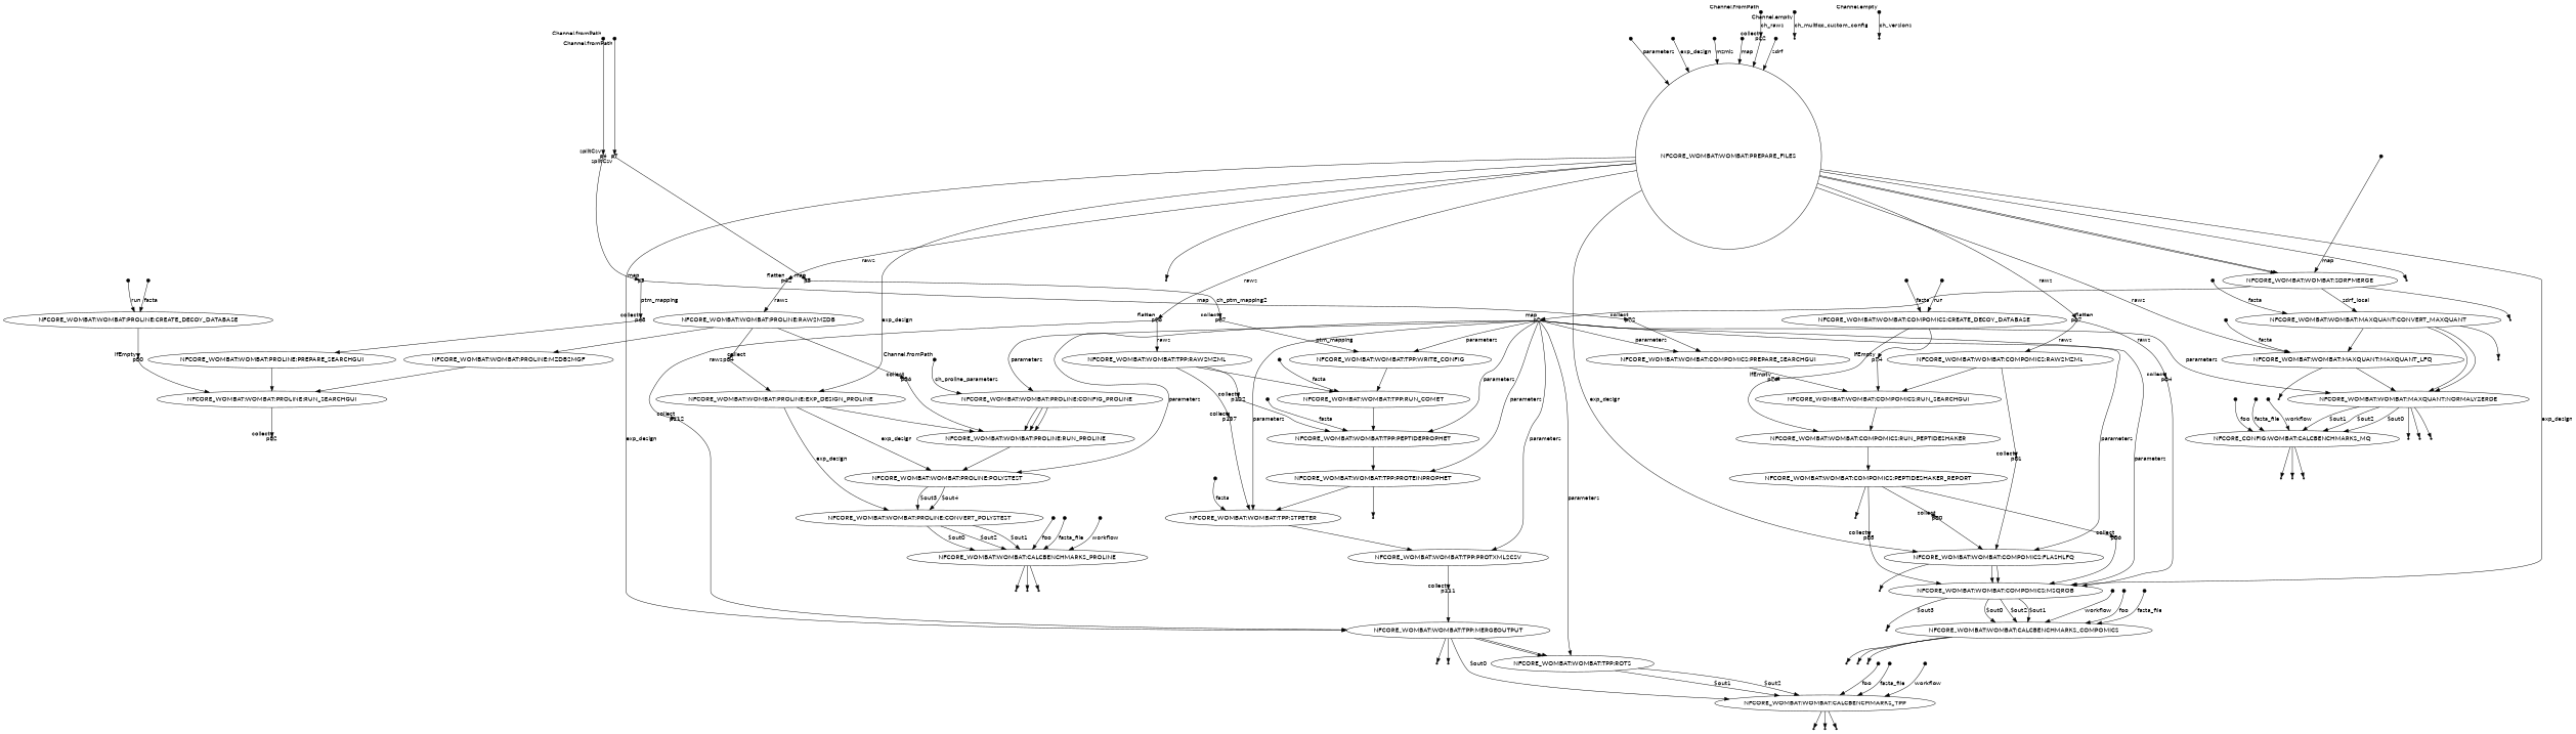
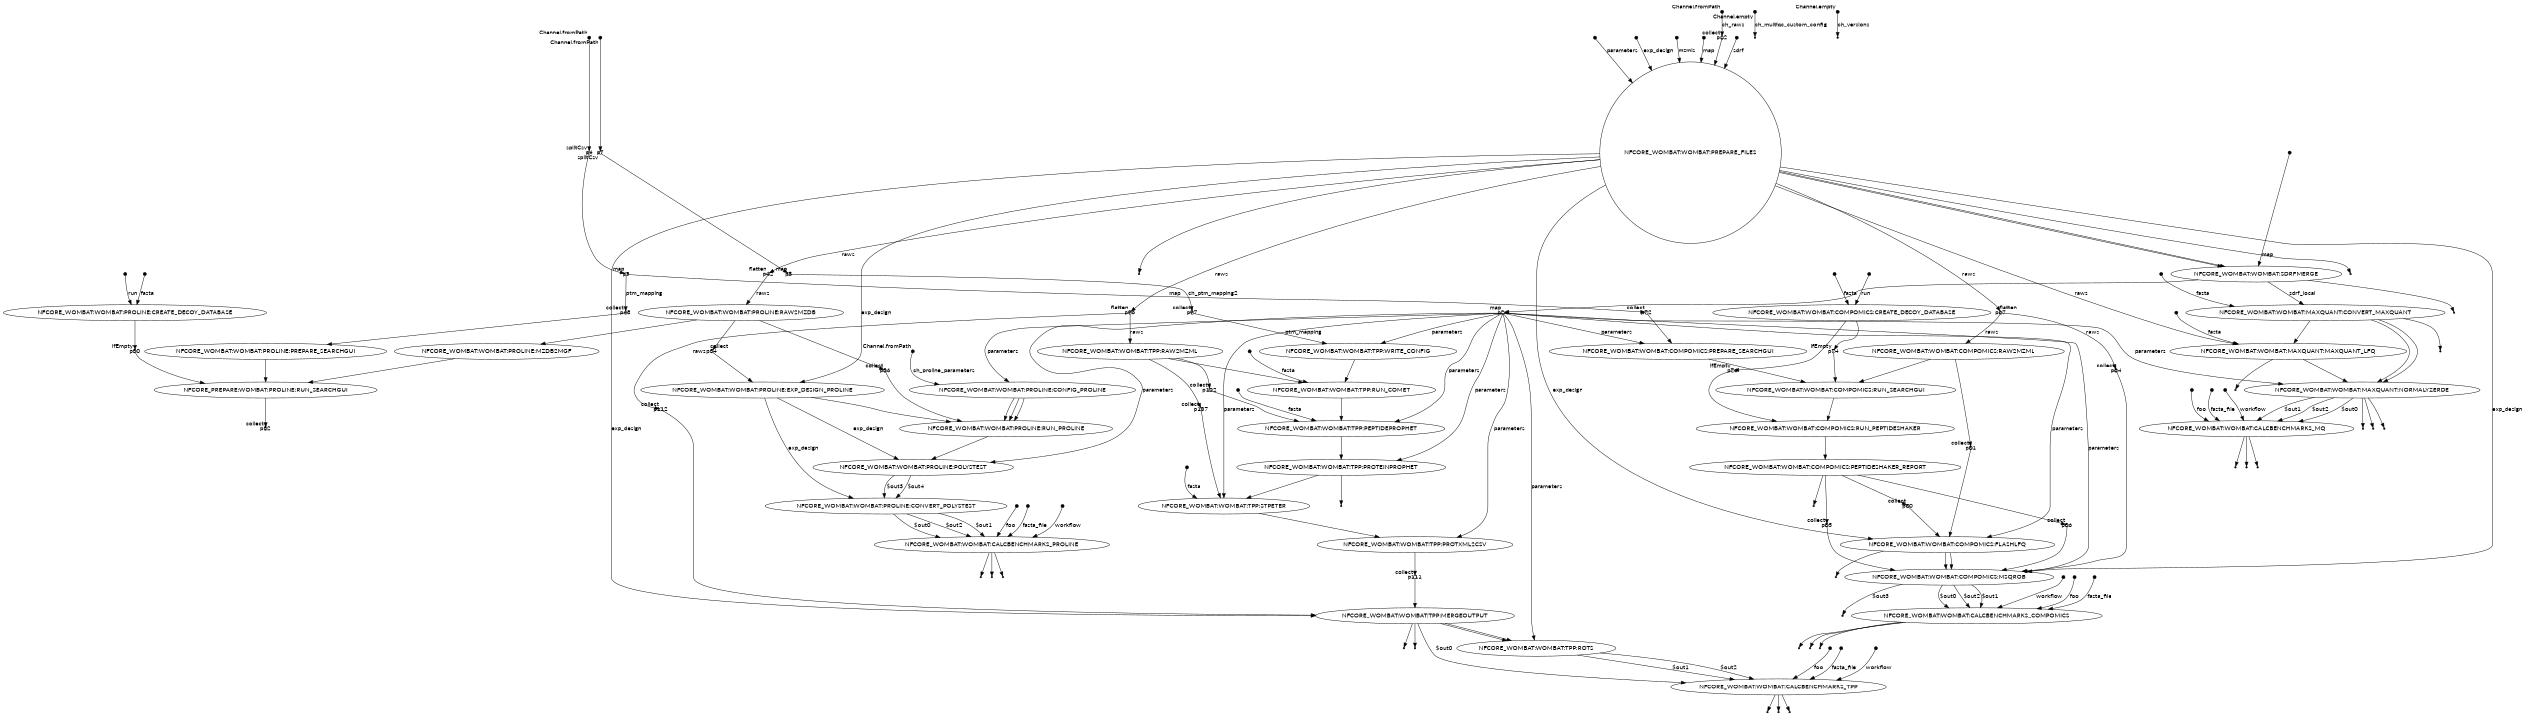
  digraph {
    fontname=Lato
    node [fontname=Lato shape=point]
    edge [fontname=Lato]
    p0 [fixedsize=true width=0.1 xlabel="Channel.fromPath"]
    p12 [fixedsize=true shape=circle width=0.1 xlabel=collect]
    n3 [label="NFCORE_WOMBAT:WOMBAT:PREPARE_FILES" shape=circle]
    n4 [label="NFCORE_WOMBAT:WOMBAT:SDRFMERGE" shape=""]
    n5 [label="NFCORE_WOMBAT:WOMBAT:PROLINE:EXP_DESIGN_PROLINE" shape=""]
    p20
    n7 [label="NFCORE_WOMBAT:WOMBAT:MAXQUANT:MAXQUANT_LFQ" shape=""]
    p19
    p42 [fixedsize=true shape=circle width=0.1 xlabel=flatten]
    p67 [fixedsize=true shape=circle width=0.1 xlabel=flatten]
    n11 [label="NFCORE_WOMBAT:WOMBAT:COMPOMICS:FLASHLFQ" shape=""]
    n12 [label="NFCORE_WOMBAT:WOMBAT:COMPOMICS:MSQROB" shape=""]
    p96 [fixedsize=true shape=circle width=0.1 xlabel=flatten]
    n14 [label="NFCORE_WOMBAT:WOMBAT:TPP:MERGEOUTPUT" shape=""]
    p1 [fixedsize=true width=0.1 xlabel="Channel.empty"]
    p2
    p3 [fixedsize=true width=0.1 xlabel="Channel.fromPath"]
    p4 [fixedsize=true shape=circle width=0.1 xlabel=splitCsv]
    p5 [fixedsize=true shape=circle width=0.1 xlabel=map]
    p48 [fixedsize=true shape=circle width=0.1 xlabel=collect]
    p72 [fixedsize=true shape=circle width=0.1 xlabel=collect]
    n22 [label="NFCORE_WOMBAT:WOMBAT:PROLINE:PREPARE_SEARCHGUI" shape=""]
    n23 [label="NFCORE_WOMBAT:WOMBAT:COMPOMICS:PREPARE_SEARCHGUI" shape=""]
-   n24 [label="NFCORE_WOMBAT:WOMBAT:PROLINE:RUN_SEARCHGUI" shape=""]
+   n24 [label="NFCORE_PREPARE:WOMBAT:PROLINE:RUN_SEARCHGUI" shape=""]
    p6 [fixedsize=true width=0.1 xlabel="Channel.fromPath"]
    p7 [fixedsize=true shape=circle width=0.1 xlabel=splitCsv]
    p8 [fixedsize=true shape=circle width=0.1 xlabel=map]
    p97 [fixedsize=true shape=circle width=0.1 xlabel=collect]
    n29 [label="NFCORE_WOMBAT:WOMBAT:TPP:WRITE_CONFIG" shape=""]
    n30 [label="NFCORE_WOMBAT:WOMBAT:TPP:RUN_COMET" shape=""]
    p9 [fixedsize=true width=0.1 xlabel="Channel.fromPath"]
    n32 [label="NFCORE_WOMBAT:WOMBAT:PROLINE:CONFIG_PROLINE" shape=""]
    n33 [label="NFCORE_WOMBAT:WOMBAT:PROLINE:RUN_PROLINE" shape=""]
    n34 [label="NFCORE_WOMBAT:WOMBAT:PROLINE:POLYSTEST" shape=""]
    p10 [fixedsize=true width=0.1 xlabel="Channel.empty"]
    p11
    n37 [label="NFCORE_WOMBAT:WOMBAT:MAXQUANT:CONVERT_MAXQUANT" shape=""]
    p24 [fixedsize=true shape=circle width=0.1 xlabel=map]
    p23
    n40 [label="NFCORE_WOMBAT:WOMBAT:PROLINE:CONVERT_POLYSTEST" shape=""]
    n41 [label="NFCORE_WOMBAT:WOMBAT:MAXQUANT:NORMALYZERDE" shape=""]
    p30
    n43 [label="NFCORE_WOMBAT:WOMBAT:PROLINE:RAW2MZDB" shape=""]
    n44 [label="NFCORE_WOMBAT:WOMBAT:COMPOMICS:RAW2MZML" shape=""]
    p84 [fixedsize=true shape=circle width=0.1 xlabel=collect]
    p83
    p88
    n48 [label="NFCORE_WOMBAT:WOMBAT:CALCBENCHMARKS_COMPOMICS" shape=""]
    n49 [label="NFCORE_WOMBAT:WOMBAT:TPP:RAW2MZML" shape=""]
    p112 [fixedsize=true shape=circle width=0.1 xlabel=collect]
    n51 [label="NFCORE_WOMBAT:WOMBAT:TPP:ROTS" shape=""]
    p115
    p114
    n54 [label="NFCORE_WOMBAT:WOMBAT:CALCBENCHMARKS_TPP" shape=""]
    p13 [fixedsize=true width=0.1]
    p14 [fixedsize=true width=0.1]
    p15 [fixedsize=true width=0.1]
    p16 [fixedsize=true width=0.1]
    p17 [fixedsize=true width=0.1]
    p27
    n61 [label="NFCORE_WOMBAT:WOMBAT:TPP:PEPTIDEPROPHET" shape=""]
    n62 [label="NFCORE_WOMBAT:WOMBAT:TPP:PROTEINPROPHET" shape=""]
    n63 [label="NFCORE_WOMBAT:WOMBAT:TPP:STPETER" shape=""]
    n64 [label="NFCORE_WOMBAT:WOMBAT:TPP:PROTXML2CSV" shape=""]
    n65 [label="NFCORE_WOMBAT:WOMBAT:CALCBENCHMARKS_PROLINE" shape=""]
    p34
    p33
    p32
-   n69 [label="NFCORE_CONFIG:WOMBAT:CALCBENCHMARKS_MQ" shape=""]
+   n69 [label="NFCORE_WOMBAT:WOMBAT:CALCBENCHMARKS_MQ" shape=""]
    p21 [fixedsize=true width=0.1]
    n71 [label="NFCORE_WOMBAT:WOMBAT:COMPOMICS:RUN_SEARCHGUI" shape=""]
    p106
    p111 [fixedsize=true shape=circle width=0.1 xlabel=collect]
    p41
    p40
    p39
    p25 [fixedsize=true width=0.1]
    p28 [fixedsize=true width=0.1]
    p35 [fixedsize=true width=0.1]
    p36 [fixedsize=true width=0.1]
    p37 [fixedsize=true width=0.1]
    n82 [label="NFCORE_WOMBAT:WOMBAT:PROLINE:MZDB2MGF" shape=""]
    p54 [fixedsize=true shape=circle width=0.1 xlabel=collect]
    p56 [fixedsize=true shape=circle width=0.1 xlabel=collect]
    p52 [fixedsize=true shape=circle width=0.1 xlabel=collect]
    p45 [fixedsize=true width=0.1]
    n87 [label="NFCORE_WOMBAT:WOMBAT:PROLINE:CREATE_DECOY_DATABASE" shape=""]
    p50 [fixedsize=true shape=circle width=0.1 xlabel=ifEmpty]
    p46 [fixedsize=true width=0.1]
    p66
    p65
    p64
    p60 [fixedsize=true width=0.1]
    p61 [fixedsize=true width=0.1]
    p62 [fixedsize=true width=0.1]
    p81 [fixedsize=true shape=circle width=0.1 xlabel=collect]
    n97 [label="NFCORE_WOMBAT:WOMBAT:COMPOMICS:RUN_PEPTIDESHAKER" shape=""]
    n98 [label="NFCORE_WOMBAT:WOMBAT:COMPOMICS:PEPTIDESHAKER_REPORT" shape=""]
    p69 [fixedsize=true width=0.1]
    n100 [label="NFCORE_WOMBAT:WOMBAT:COMPOMICS:CREATE_DECOY_DATABASE" shape=""]
    p74 [fixedsize=true shape=circle width=0.1 xlabel=ifEmpty]
    p76 [fixedsize=true shape=circle width=0.1 xlabel=ifEmpty]
    p70 [fixedsize=true width=0.1]
    p79
    p85 [fixedsize=true shape=circle width=0.1 xlabel=collect]
    p86 [fixedsize=true shape=circle width=0.1 xlabel=collect]
    p80 [fixedsize=true shape=circle width=0.1 xlabel=collect]
    p95
    p94
    p93
    p89 [fixedsize=true width=0.1]
    p90 [fixedsize=true width=0.1]
    p91 [fixedsize=true width=0.1]
    p102 [fixedsize=true shape=circle width=0.1 xlabel=collect]
    p107 [fixedsize=true shape=circle width=0.1 xlabel=collect]
    p100 [fixedsize=true width=0.1]
    p103 [fixedsize=true width=0.1]
    p108 [fixedsize=true width=0.1]
    p123
    p122
    p121
    p117 [fixedsize=true width=0.1]
    p118 [fixedsize=true width=0.1]
    p119 [fixedsize=true width=0.1]
    p0 -> p12 [label=ch_raws]
    p12 -> n3
    n3 -> n4
    n3 -> n4
    n3 -> n5 [label=exp_design]
    n3 -> p20
    n3 -> n7 [label=raws]
    n3 -> p19
    n3 -> p42 [label=raws]
    n3 -> p67 [label=raws]
    n3 -> n11 [label=exp_design]
    n3 -> n12 [label=exp_design]
    n3 -> p96 [label=raws]
    n3 -> n14 [label=exp_design]
    n4 -> n37 [label=sdrf_local]
    n4 -> p24
    n4 -> p23
    n5 -> n33
    n5 -> n34 [label=exp_design]
    n5 -> n40 [label=exp_design]
    n7 -> n41
    n7 -> p30
    p42 -> n43 [label=raws]
    p67 -> n44 [label=raws]
    p67 -> p84 [label=raws]
    n11 -> n12
    n11 -> n12
    n11 -> p83
    n12 -> p88 [label="$out3"]
    n12 -> n48 [label="$out2"]
    n12 -> n48 [label="$out1"]
    n12 -> n48 [label="$out0"]
    p96 -> n49 [label=raws]
    p96 -> p112 [label=raws]
    n14 -> n51
    n14 -> n51
    n14 -> p115
    n14 -> p114
    n14 -> n54 [label="$out0"]
    p1 -> p2 [label=ch_multiqc_custom_config]
    p3 -> p4
    p4 -> p5
    p5 -> p48 [label=ptm_mapping]
    p5 -> p72 [label=map]
    p48 -> n22
    p72 -> n23
    n22 -> n24
    n23 -> n71
    n24 -> p52
    p6 -> p7
    p7 -> p8
    p8 -> p97 [label=ch_ptm_mapping2]
    p97 -> n29 [label=ptm_mapping]
    n29 -> n30
    n30 -> n61
    p9 -> n32 [label=ch_proline_parameters]
    n32 -> n33
    n32 -> n33
    n32 -> n33
    n33 -> n34
    n34 -> n40 [label="$out3"]
    n34 -> n40 [label="$out4"]
    p10 -> p11 [label=ch_versions]
    n37 -> n7
    n37 -> n41
    n37 -> n41
    n37 -> p27
    p24 -> n11 [label=parameters]
    p24 -> n12 [label=parameters]
    p24 -> n23 [label=parameters]
    p24 -> n29 [label=parameters]
    p24 -> n32 [label=parameters]
    p24 -> n34 [label=parameters]
    p24 -> n41 [label=parameters]
    p24 -> n51 [label=parameters]
    p24 -> n61 [label=parameters]
    p24 -> n62 [label=parameters]
    p24 -> n63 [label=parameters]
    p24 -> n64 [label=parameters]
    n40 -> n65 [label="$out2"]
    n40 -> n65 [label="$out1"]
    n40 -> n65 [label="$out0"]
    n41 -> p34
    n41 -> p33
    n41 -> p32
    n41 -> n69 [label="$out1"]
    n41 -> n69 [label="$out2"]
    n41 -> n69 [label="$out0"]
    n43 -> n82
    n43 -> p54
    n43 -> p56
    n44 -> n71
    n44 -> p81
    p84 -> n12
    n48 -> p95
    n48 -> p94
    n48 -> p93
    n49 -> n30
    n49 -> p102
    n49 -> p107
    p112 -> n14
    n51 -> n54 [label="$out1"]
    n51 -> n54 [label="$out2"]
    n54 -> p123
    n54 -> p122
    n54 -> p121
    p13 -> n3 [label=sdrf]
    p14 -> n3 [label=parameters]
    p15 -> n3 [label=exp_design]
    p16 -> n3 [label=mzmls]
    p17 -> n3 [label=map]
    n61 -> n62
    n62 -> n63
    n62 -> p106
    n63 -> n64
    n64 -> p111
    n65 -> p66
    n65 -> p65
    n65 -> p64
    n69 -> p41
    n69 -> p40
    n69 -> p39
    p21 -> n4 [label=map]
    n71 -> n97
    p111 -> n14
    p25 -> n37 [label=fasta]
    p28 -> n7 [label=fasta]
    p35 -> n69 [label=foo]
    p36 -> n69 [label=fasta_file]
    p37 -> n69 [label=workflow]
    n82 -> n24
    p54 -> n5
    p56 -> n33
    p45 -> n87 [label=fasta]
    n87 -> p50
    p50 -> n24
    p46 -> n87 [label=run]
    p60 -> n65 [label=foo]
    p61 -> n65 [label=fasta_file]
    p62 -> n65 [label=workflow]
    p81 -> n11
    n97 -> n98
    n98 -> p79
    n98 -> p85
    n98 -> p86
    n98 -> p80
    p69 -> n100 [label=fasta]
    n100 -> p74
    n100 -> p76
    p74 -> n71
    p76 -> n97
    p70 -> n100 [label=run]
    p85 -> n12
    p86 -> n12
    p80 -> n11
    p89 -> n48 [label=foo]
    p90 -> n48 [label=fasta_file]
    p91 -> n48 [label=workflow]
    p102 -> n61
    p107 -> n63
    p100 -> n30 [label=fasta]
    p103 -> n61 [label=fasta]
    p108 -> n63 [label=fasta]
    p117 -> n54 [label=foo]
    p118 -> n54 [label=fasta_file]
    p119 -> n54 [label=workflow]
  }
